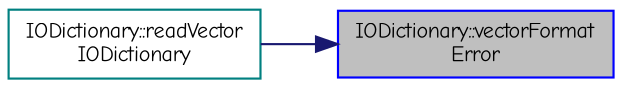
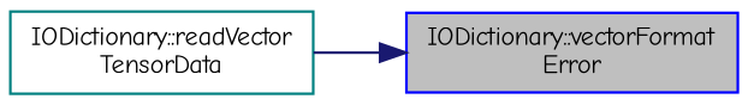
  digraph {
    rankdir=RL
    fontname="Comic Neue"
    node [fontname="Comic Neue" fontsize=10 shape=record]
    n1 [color=blue fillcolor=grey75 fontcolor=black height=0.2 label="IODictionary::vectorFormat\lError" style=filled width=0.4]
-   n2 [color=teal height=0.2 label="IODictionary::readVector\lIODictionary" width=0.4]
+   n2 [color=teal height=0.2 label="IODictionary::readVector\lTensorData" width=0.4]
    n1 -> n2 [color=midnightblue dir=back fontname="Comic Neue" fontsize=10 labelfontname=Helvetica labelfontsize=10 style=solid]
  }
